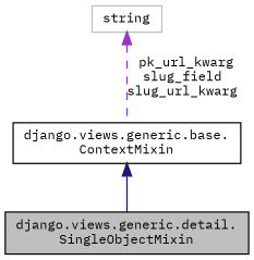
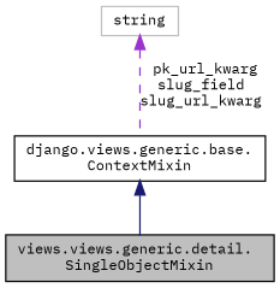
  digraph {
    fontname="IBM Plex Mono"
    node [color=black fillcolor=white fontname="IBM Plex Mono" fontsize=10 shape=record style=filled]
    edge [dir=back fontname="IBM Plex Mono" fontsize=10 labelfontname=Helvetica labelfontsize=10]
-   n1 [fillcolor=grey75 fontcolor=black height=0.2 label="django.views.generic.detail.\lSingleObjectMixin" width=0.4]
+   n1 [fillcolor=grey75 fontcolor=black height=0.2 label="views.views.generic.detail.\lSingleObjectMixin" width=0.4]
    n2 [height=0.2 label="django.views.generic.base.\lContextMixin" width=0.4]
    n3 [color=grey75 height=0.2 label=string width=0.4]
    n2 -> n1 [color=midnightblue style=solid]
    n3 -> n2 [color=darkorchid3 label=" pk_url_kwarg\nslug_field\nslug_url_kwarg" style=dashed]
  }
